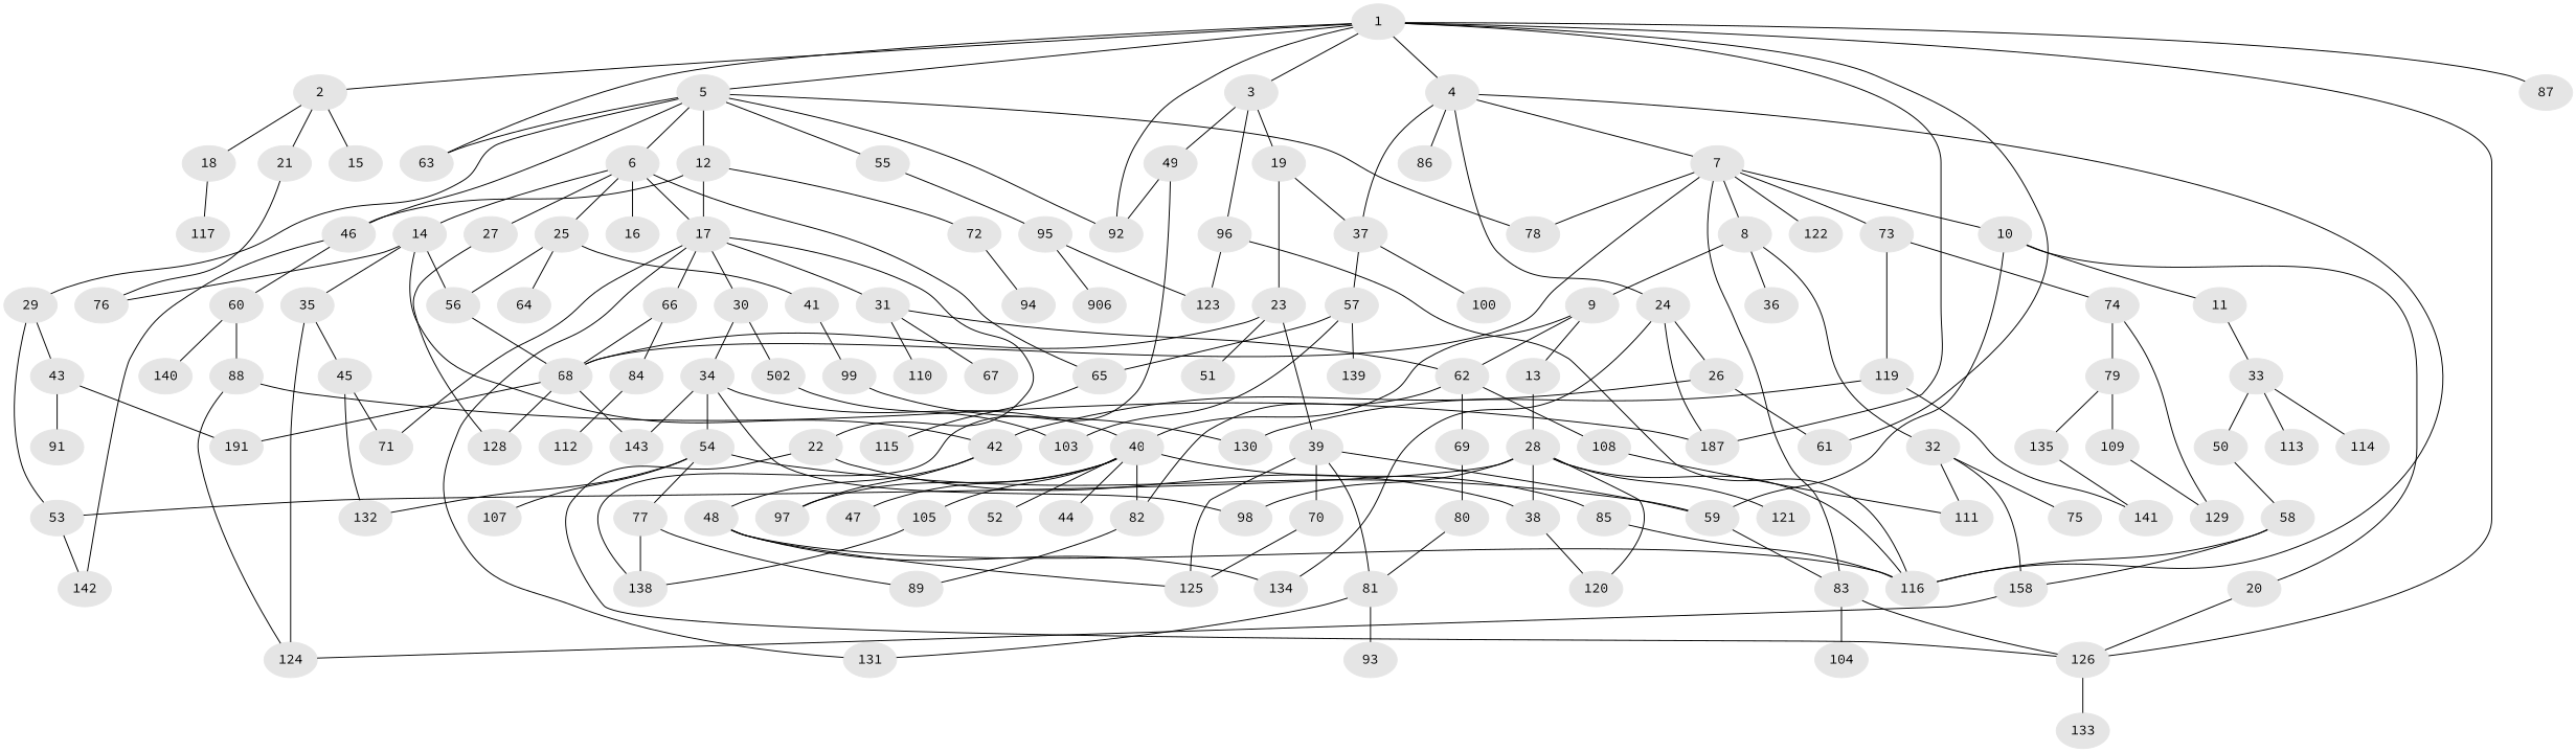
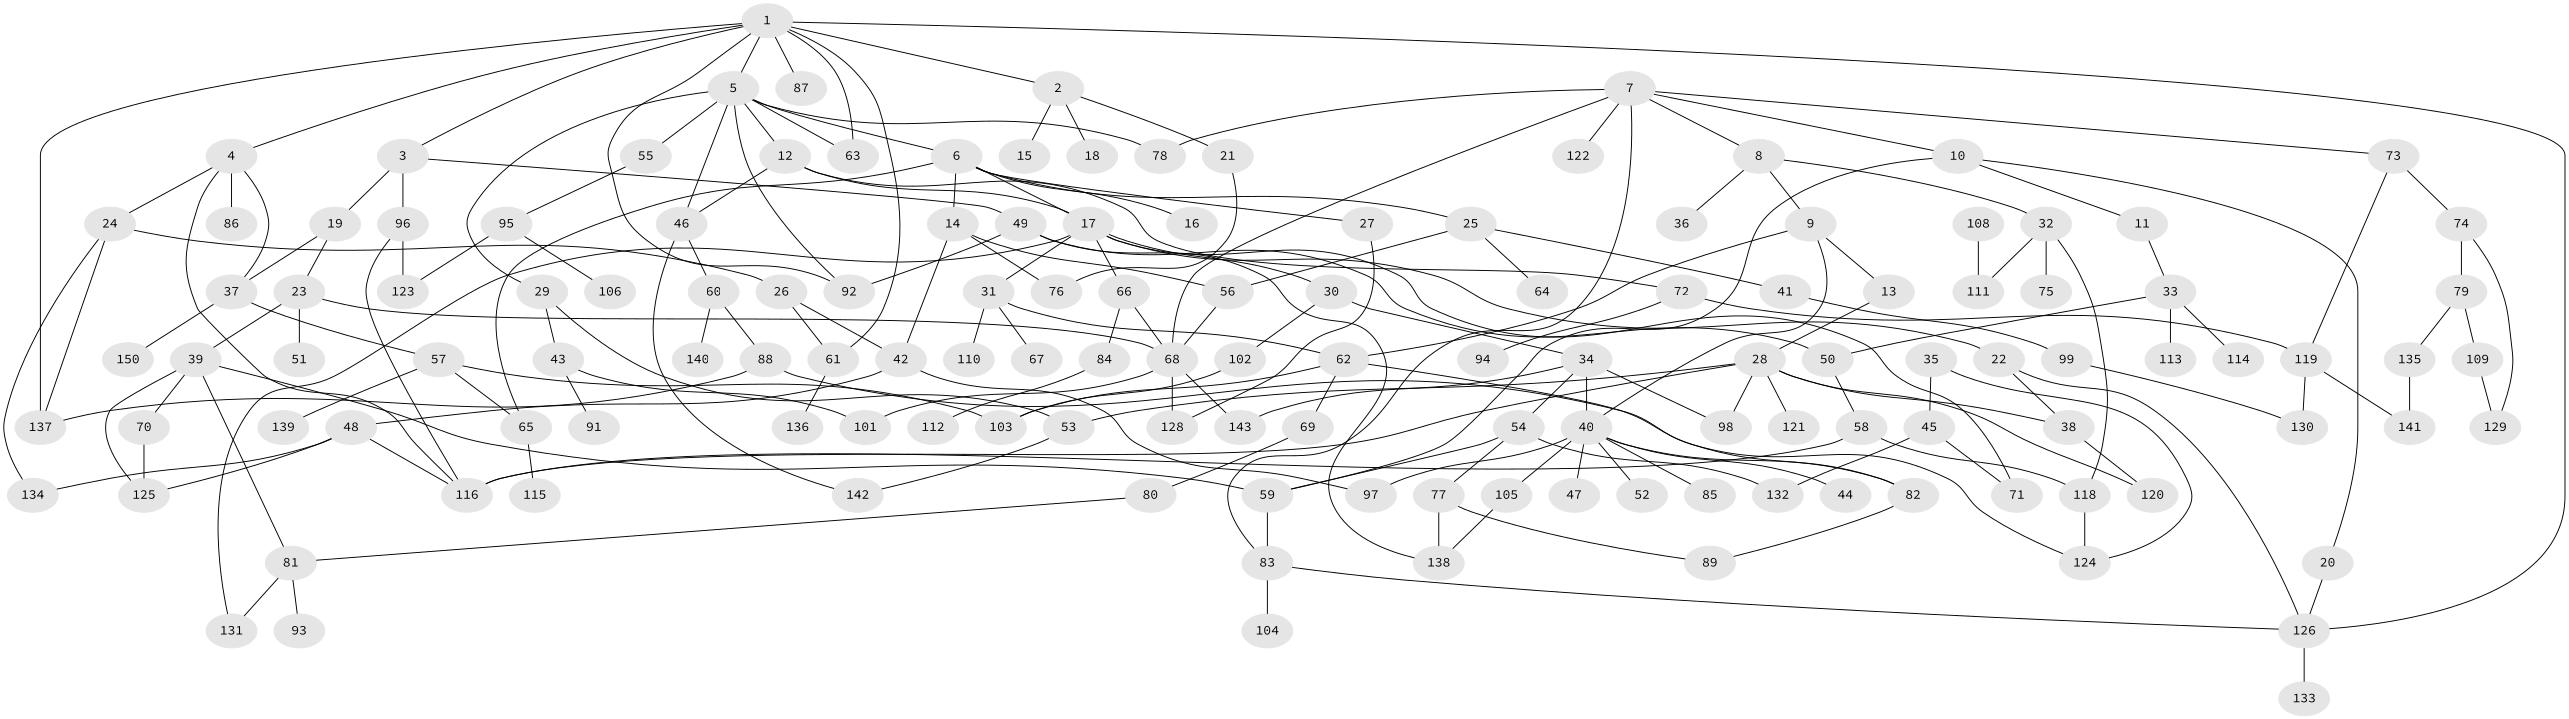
  graph {
    fontname="Source Code Pro"
    node [color=gray90 fontname="Source Code Pro" style=filled]
    edge [fontname="Source Code Pro"]
    1
    2
    3
    4
    5
    61
    63
    87
    92
    126
-   137 [label=187]
+   137
    15
    18
    21
    19
    49
    96
    7
    24
    37
    86
    116
    6
    12
    29
    46
    55
    78
+   136
    133
-   117
    76
    23
    50
    138
    123
    8
    10
    68
    73
    83
    122
    26
    134
    57
-   100
+   100 [label=150]
    14
    16
    17
    25
    27
    65
    72
    53
    43
    60
    142
    95
    35
    42
    56
    22
    30
    31
    66
    71
    131
    41
    64
    128
    115
    9
    32
    36
    11
    20
    59
    143
-   101 [label=191]
+   101
    119
    74
    104
    13
    40
    62
    75
    111
-   118 [label=158]
+   118
    28
    44
    47
    52
    82
    85
    97
    105
    69
    108
    33
    113
    114
    94
    38
    98
    120
    121
    45
    124
    48
    34
-   102 [label=502]
+   102
    67
    110
    84
    39
    51
    70
    81
    125
    99
    91
    54
    103
    58
    132
    77
-   107
    139
    93
    89
    130
    88
    140
-   106 [label=906]
+   106
    80
    112
    141
    79
    129
    109
    135
    1 -- 2
    1 -- 3
    1 -- 4
    1 -- 5
    1 -- 61
    1 -- 63
    1 -- 87
    1 -- 92
    1 -- 126
    1 -- 137
    2 -- 15
    2 -- 18
    2 -- 21
    3 -- 19
    3 -- 49
    3 -- 96
-   4 -- 7
    4 -- 24
    4 -- 37
    4 -- 86
    4 -- 116
    5 -- 63
    5 -- 92
    5 -- 6
    5 -- 12
    5 -- 29
    5 -- 46
    5 -- 55
    5 -- 78
+   61 -- 136
    126 -- 133
-   18 -- 117
    21 -- 76
    19 -- 37
    19 -- 23
    49 -- 92
+   49 -- 50
    49 -- 138
    96 -- 116
    96 -- 123
    7 -- 78
    7 -- 8
    7 -- 10
    7 -- 68
    7 -- 73
    7 -- 83
    7 -- 122
    24 -- 137
    24 -- 26
    24 -- 134
    37 -- 57
    37 -- 100
    6 -- 14
    6 -- 16
    6 -- 17
    6 -- 25
    6 -- 27
    6 -- 65
    12 -- 46
    12 -- 17
    12 -- 72
    29 -- 53
    29 -- 43
    46 -- 60
    46 -- 142
    55 -- 95
    23 -- 68
    23 -- 39
    23 -- 51
    50 -- 58
    8 -- 9
    8 -- 32
    8 -- 36
    10 -- 11
    10 -- 20
    10 -- 59
    68 -- 128
    68 -- 143
    68 -- 101
    73 -- 119
    73 -- 74
    83 -- 126
    83 -- 104
    26 -- 61
    26 -- 42
    57 -- 65
    57 -- 103
    57 -- 139
    14 -- 76
-   14 -- 35
    14 -- 42
    14 -- 56
    17 -- 22
    17 -- 30
    17 -- 31
    17 -- 66
    17 -- 71
    17 -- 131
    25 -- 56
    25 -- 41
    25 -- 64
    27 -- 128
    65 -- 115
+   72 -- 119
    72 -- 94
    53 -- 142
    43 -- 101
    43 -- 91
    60 -- 88
    60 -- 140
    95 -- 123
    95 -- 106
    35 -- 45
    35 -- 124
    42 -- 97
    42 -- 48
    56 -- 68
    22 -- 126
    22 -- 38
    30 -- 34
    30 -- 102
    31 -- 62
    31 -- 67
    31 -- 110
    66 -- 68
    66 -- 84
    41 -- 99
    9 -- 13
    9 -- 40
    9 -- 62
    32 -- 75
    32 -- 111
    32 -- 118
    11 -- 33
    20 -- 126
    59 -- 83
    119 -- 130
    119 -- 141
    74 -- 79
    74 -- 129
    13 -- 28
    40 -- 44
    40 -- 47
    40 -- 52
    40 -- 82
    40 -- 85
    40 -- 97
    40 -- 105
    62 -- 82
    62 -- 69
-   62 -- 108
+   62 -- 103
    118 -- 124
    28 -- 116
    28 -- 53
    28 -- 38
    28 -- 98
    28 -- 120
    28 -- 121
    82 -- 89
-   85 -- 116
    105 -- 138
    69 -- 80
    108 -- 111
    33 -- 50
    33 -- 113
    33 -- 114
    38 -- 120
    45 -- 71
    45 -- 132
    48 -- 116
    48 -- 134
    48 -- 125
    34 -- 143
    34 -- 40
    34 -- 98
    34 -- 54
    102 -- 103
    84 -- 112
    39 -- 59
    39 -- 70
    39 -- 81
    39 -- 125
    70 -- 125
    81 -- 131
    81 -- 93
    99 -- 130
    54 -- 59
    54 -- 132
    54 -- 77
-   54 -- 107
    58 -- 116
    58 -- 118
    77 -- 138
    77 -- 89
    88 -- 137
    88 -- 124
    80 -- 81
    79 -- 109
    79 -- 135
    109 -- 129
    135 -- 141
  }
